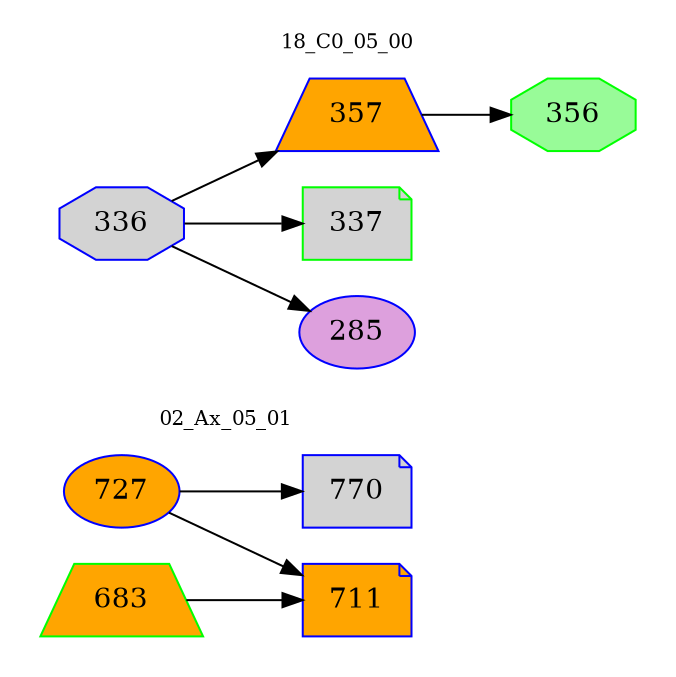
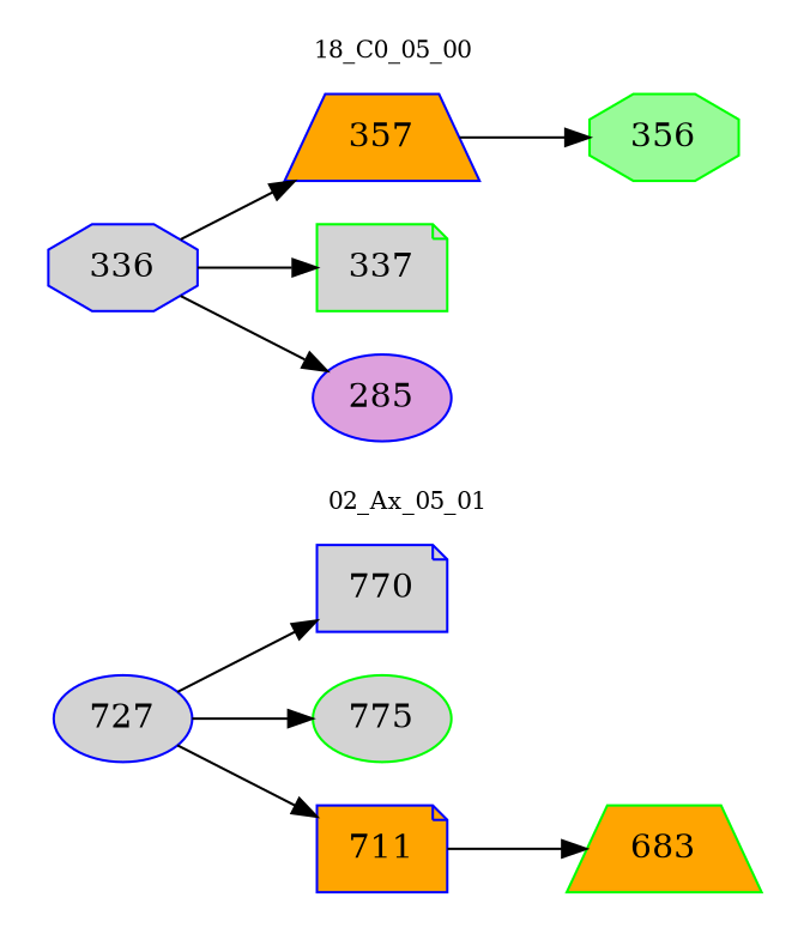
  digraph {
    rankdir=LR
    node [color=blue fillcolor=lightgrey shape=ellipse style=filled]
    edge [color=black]
-   n1 [fillcolor=orange label=727]
+   n1 [label=727]
    n2 [fillcolor=orange label=711 shape=note]
+   n3 [color=green label=775]
    n4 [label=770 shape=note]
    n5 [color=green fillcolor=orange label=683 shape=trapezium]
    n6 [label=336 shape=octagon]
    n7 [fillcolor=plum label=285]
    n8 [color=green label=337 shape=note]
    n9 [fillcolor=orange label=357 shape=trapezium]
    n10 [color=green fillcolor=palegreen label=356 shape=octagon]
    subgraph cluster_1 {
      color=white
      fontsize=10
      label="02_Ax_05_01"
      n1
      n2
+     n3
      n4
      n5
    }
    subgraph cluster_2 {
      color=white
      fontsize=10
      label="18_C0_05_00"
      n6
      n7
      n8
      n9
      n10
    }
    n1 -> n2
+   n1 -> n3
    n1 -> n4
-   n5 -> n2
+   n2 -> n5
    n6 -> n7
    n6 -> n8
    n6 -> n9
    n9 -> n10
  }
